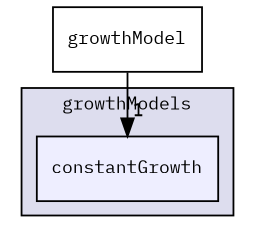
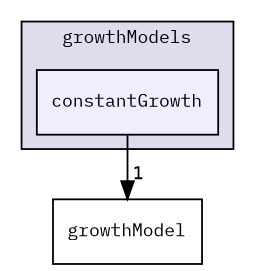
  digraph {
    compound=true
    fontname="IBM Plex Mono"
    node [fontname="IBM Plex Mono" fontsize=10 shape=box]
    n1 [fillcolor="#eeeeff" label=constantGrowth pencolor=black style=filled]
    n2 [label=growthModel]
    subgraph cluster_1 {
      bgcolor="#ddddee"
      fontsize=10
      label=growthModels
      pencolor=black
      n1
    }
-   n2 -> n1 [headlabel=1 labeldistance=1.5 labelfontname=Helvetica labelfontsize=10 fontname="IBM Plex Mono"]
+   n1 -> n2 [headlabel=1 labeldistance=1.5 labelfontname=Helvetica labelfontsize=10 fontname="IBM Plex Mono"]
  }
